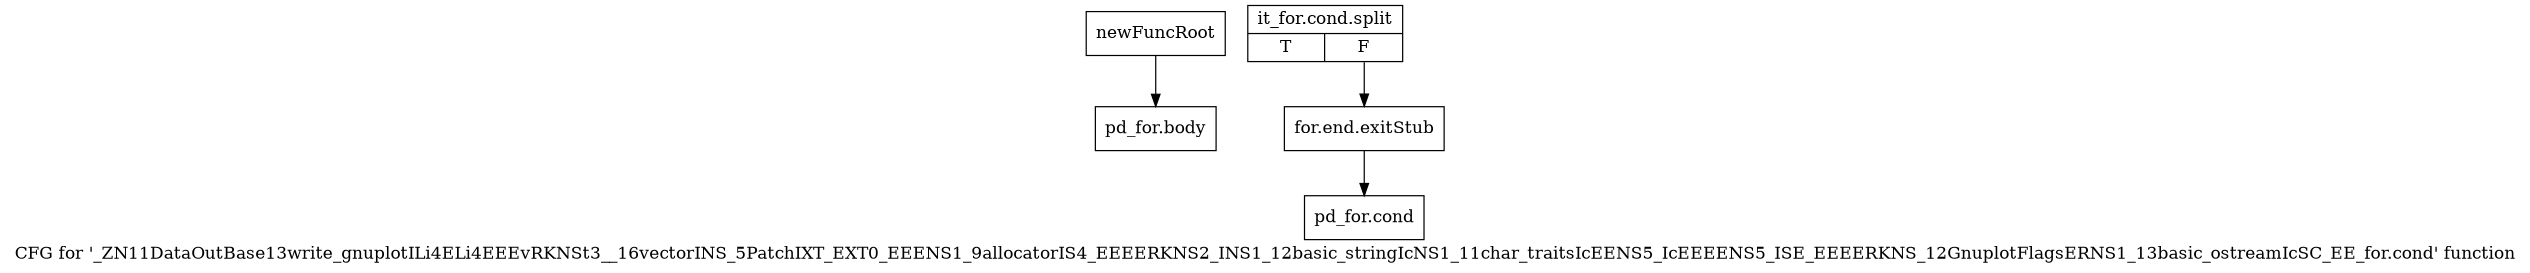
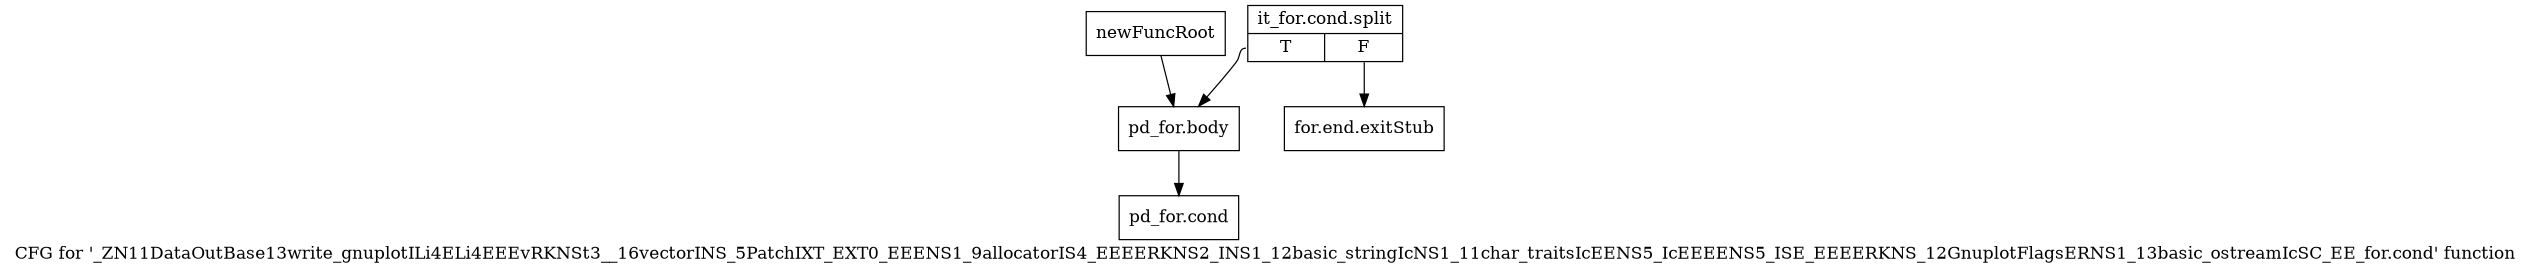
  digraph {
    label="CFG for '_ZN11DataOutBase13write_gnuplotILi4ELi4EEEvRKNSt3__16vectorINS_5PatchIXT_EXT0_EEENS1_9allocatorIS4_EEEERKNS2_INS1_12basic_stringIcNS1_11char_traitsIcEENS5_IcEEEENS5_ISE_EEEERKNS_12GnuplotFlagsERNS1_13basic_ostreamIcSC_EE_for.cond' function"
    node [shape=record]
    n1 [label="{newFuncRoot}"]
    n2 [label="{pd_for.body}"]
    n3 [label="{pd_for.cond}"]
    n4 [label="{it_for.cond.split|{<s0>T|<s1>F}}"]
    n5 [label="{for.end.exitStub}"]
    n1 -> n2
-   n5 -> n3
+   n2 -> n3
+   n4 -> n2 [tailport=s0]
    n4 -> n5 [tailport=s1]
  }
